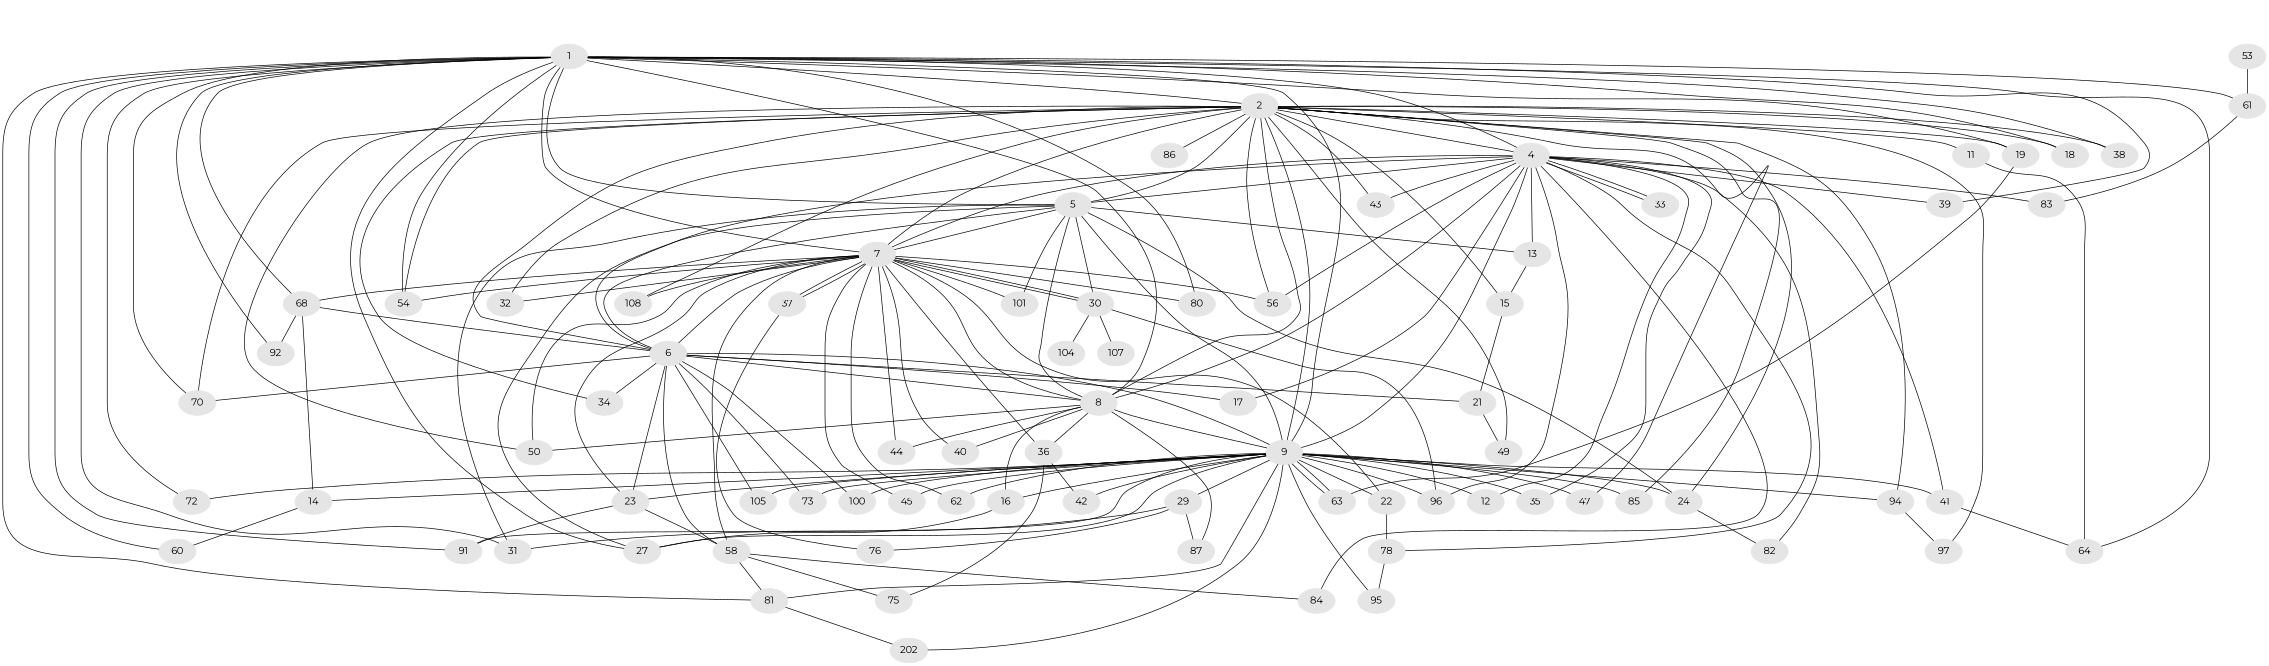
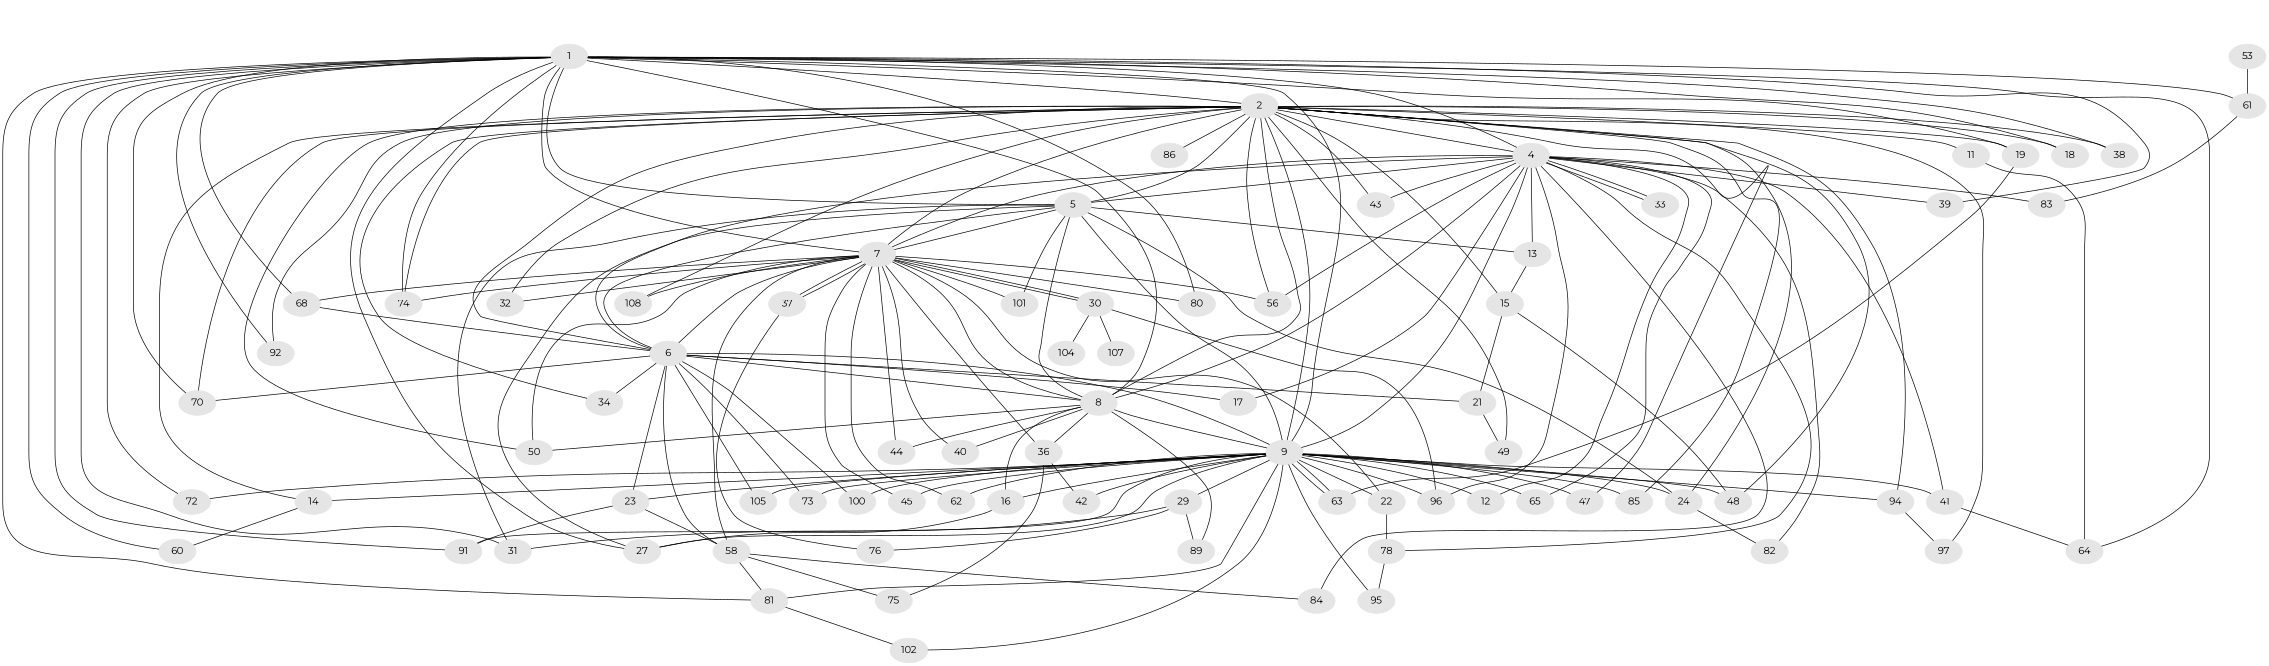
  graph {
    fontname=Montserrat
    node [color=gray90 fontname=Montserrat style=filled]
    edge [fontname=Montserrat]
    1 [super="+46"]
    2 [super="+3"]
    4 [super="+71"]
    5 [super="+94"]
    7 [super="+28"]
    8 [super="+20"]
    9 [super="+10"]
    18
    19
    27 [super="+69"]
    31
    38
    39
-   54 [super="+57"]
+   54 [super="+57" label=74]
    60 [super="+82"]
    61
    64
    68
    70 [super="+77"]
    72
    80
    81 [super="+103"]
    91 [super="+98"]
    92
    6 [super="+25"]
    11
    14 [super="+106"]
    15 [super="+26"]
    24 [super="+79"]
    32
    34
    43
    47
+   48 [super="+66"]
    49
    50
    56
    n38 [label=94]
    85
    86
    97
    108
    12
    13
    17
    33
-   35
+   35 [label=65]
    41
    78
    83
    84
    n52 [label=82]
    96 [super="+99"]
    30 [super="+88"]
    101
    21
    23 [super="+52"]
    58 [super="+65"]
    73
    100
    105
    22
    36 [super="+51"]
    37
    40
    44
    45
    62
    16
-   89 [label=87]
+   89
    29 [super="+59"]
    42
    63 [super="+93"]
    95
-   102 [label=202]
+   102
    104
    107
    75
    76
    53
    1 -- 2 [weight=2]
    1 -- 4
    1 -- 5
    1 -- 7
    1 -- 8
    1 -- 9 [weight=2]
    1 -- 18
    1 -- 19
    1 -- 27
    1 -- 31
    1 -- 38
    1 -- 39
    1 -- 54
    1 -- 60
    1 -- 61
    1 -- 64
    1 -- 68
    1 -- 70
    1 -- 72
    1 -- 80
    1 -- 81
    1 -- 91
    1 -- 92
    2 -- 4 [weight=2]
    2 -- 5 [weight=2]
    2 -- 7 [weight=2]
    2 -- 8 [weight=3]
    2 -- 9 [weight=4]
    2 -- 18
    2 -- 19
    2 -- 38
    2 -- 54
    2 -- 70
-   68 -- 92
+   2 -- 92
    2 -- 6 [weight=3]
    2 -- 11 [weight=2]
-   68 -- 14
+   2 -- 14
    2 -- 15 [weight=2]
    2 -- 24
    2 -- 32
    2 -- 34
    2 -- 43
    2 -- 47
+   2 -- 48
    2 -- 49
    2 -- 50
    2 -- 56
    2 -- n38
    2 -- 85
    2 -- 86
    2 -- 97
    2 -- 108
    4 -- 5
    4 -- 7
    4 -- 8
    4 -- 9 [weight=2]
    4 -- 39
    4 -- 6
    4 -- 43
    4 -- 56
    4 -- 12
    4 -- 13
    4 -- 17
    4 -- 33
    4 -- 33
    4 -- 35
    4 -- 41
    4 -- 78
    4 -- 83
    4 -- 84
    4 -- n52
    4 -- 96
    5 -- 7 [weight=2]
    5 -- 8
    5 -- 9 [weight=2]
    5 -- 27
    5 -- 31
    5 -- 6
    5 -- 24
    5 -- 13
-   5 -- 30
    5 -- 101
    7 -- 8
    7 -- 54
    7 -- 68
    7 -- 80
    7 -- 32
    7 -- 50 [weight=3]
    7 -- 56
    7 -- 108
    7 -- 30
    7 -- 30
    7 -- 101
-   7 -- 23
    7 -- 58
    7 -- 22
    7 -- 36 [weight=2]
    7 -- 37
    7 -- 37
    7 -- 40
    7 -- 44
    7 -- 45
    7 -- 62
    8 -- 9 [weight=2]
    8 -- 50
    8 -- 36
    8 -- 40
    8 -- 44
    8 -- 16
    8 -- 89
    9 -- 27
    9 -- 72
    9 -- 81
    9 -- 91
    9 -- 14 [weight=2]
    9 -- 24
    9 -- 47
+   9 -- 48
    9 -- n38
    9 -- 85
    9 -- 12
    9 -- 35
    9 -- 41
    9 -- 96
    9 -- 23
    9 -- 73
    9 -- 100
    9 -- 105
    9 -- 22
    9 -- 45
    9 -- 62
    9 -- 16
    9 -- 29 [weight=2]
    9 -- 42
    9 -- 63
    9 -- 63
    9 -- 95
    9 -- 102
    19 -- 63
    61 -- 83
    68 -- 6
    81 -- 102
    6 -- 7
    6 -- 8
    6 -- 9 [weight=2]
    6 -- 70
    6 -- 34
    6 -- 17
    6 -- 21
    6 -- 23
    6 -- 58
    6 -- 73
    6 -- 100
    6 -- 105
    11 -- 64
    14 -- 60
+   15 -- 48
    15 -- 21
    24 -- n52
    n38 -- 97
    13 -- 15
    41 -- 64
    78 -- 95
    30 -- 96
    30 -- 104
    30 -- 107
    21 -- 49
    23 -- 91
    23 -- 58
    58 -- 81
    58 -- 84
    58 -- 75
    22 -- 78
    36 -- 42
    36 -- 75
    37 -- 76
    16 -- 27
    29 -- 31
    29 -- 89
    29 -- 76
    53 -- 61
  }
